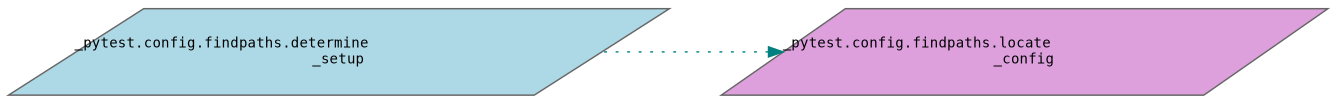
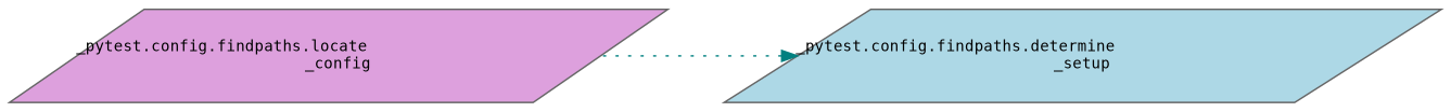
  digraph {
    rankdir=RL
    fontname="DejaVu Sans Mono"
    node [fontname="DejaVu Sans Mono" fontsize=10 shape=parallelogram style=filled]
    n1 [color=gray40 fillcolor=plum fontcolor=black height=0.2 label="_pytest.config.findpaths.locate\l_config" width=0.4]
    n2 [color=grey40 fillcolor=lightblue height=0.2 label="_pytest.config.findpaths.determine\l_setup" width=0.4]
-   n1 -> n2 [color=teal dir=back fontname="DejaVu Sans Mono" fontsize=10 labelfontname=Helvetica labelfontsize=10 style=dotted]
+   n2 -> n1 [color=teal dir=back fontname="DejaVu Sans Mono" fontsize=10 labelfontname=Helvetica labelfontsize=10 style=dotted]
  }
